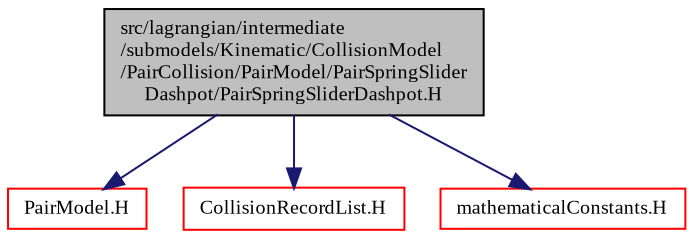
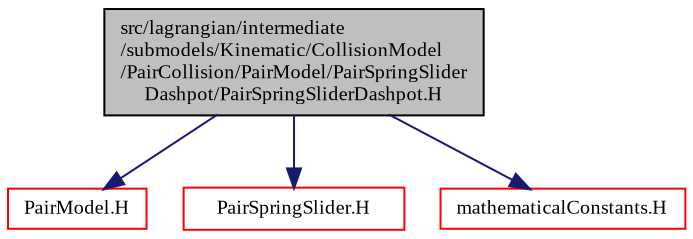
  digraph {
    fontname="Liberation Serif"
    node [color=red fontname="Liberation Serif" fontsize=10 shape=record]
    edge [color=midnightblue fontname="Liberation Serif" fontsize=10 labelfontname=FreeSans labelfontsize=10 style=solid]
    n1 [color=black fillcolor=grey75 fontcolor=black height=0.2 label="src/lagrangian/intermediate\l/submodels/Kinematic/CollisionModel\l/PairCollision/PairModel/PairSpringSlider\lDashpot/PairSpringSliderDashpot.H" style=filled width=0.4]
    n2 [height=0.2 label="PairModel.H" width=0.4]
-   n3 [height=0.2 label="CollisionRecordList.H" width=0.4]
+   n3 [height=0.2 label="PairSpringSlider.H" width=0.4]
    n4 [height=0.2 label="mathematicalConstants.H" width=0.4]
    n1 -> n2
    n1 -> n3
    n1 -> n4
  }
